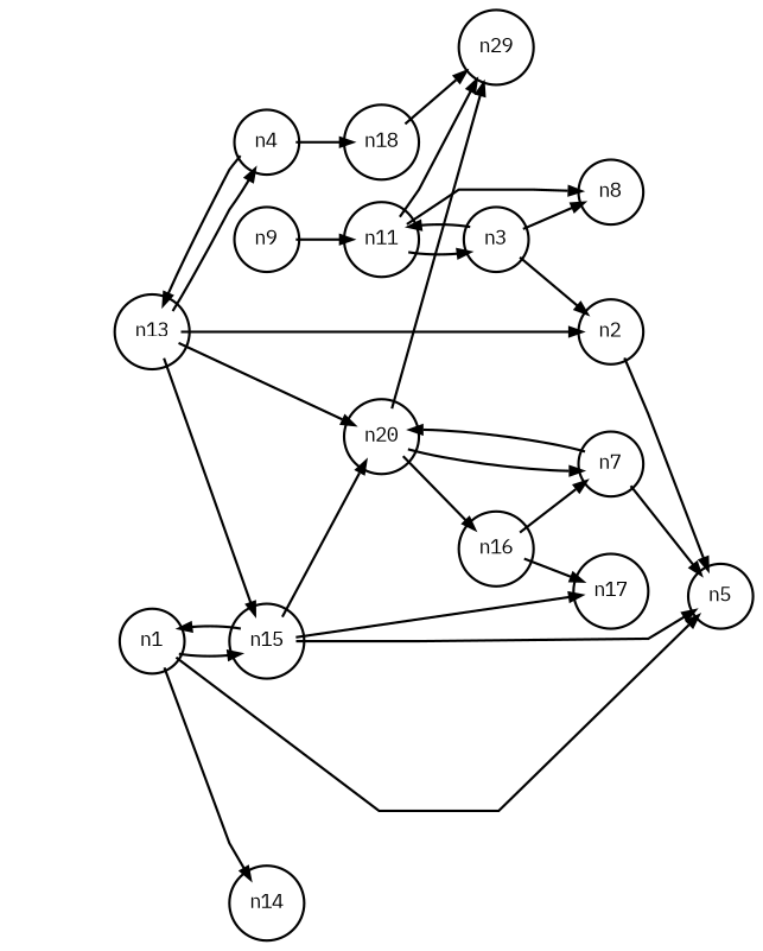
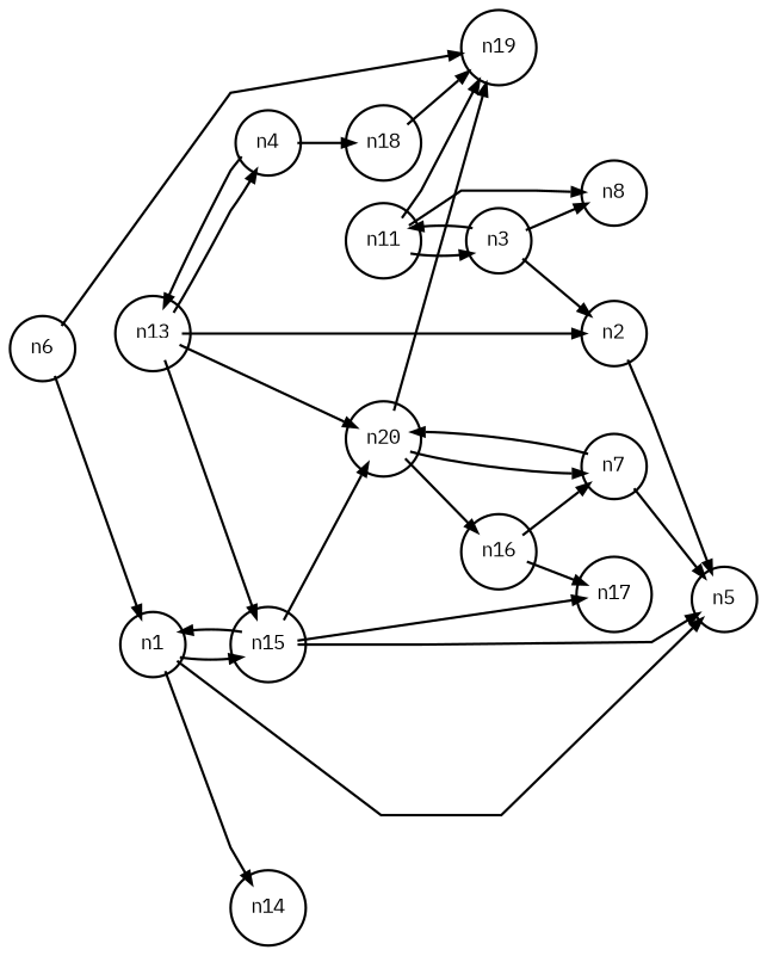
  digraph {
    fontname="IBM Plex Mono"
    fontsize=8
    nodesep=0.22
    nodesize=0.16
    rankdir=LR
    ranksep=0.22
    splines=polyline
    node [fixedsize=shape fontname="IBM Plex Mono" fontsize=8 shape=circle]
    edge [arrowsize=0.5 fontname="IBM Plex Mono"]
    n1 [width=0.32]
    n5 [width=0.32]
    n14 [width=0.32]
    n15 [width=0.32]
    n10 [label=n20 width=0.32]
    n17 [width=0.32]
-   n19 [width=0.32 label=n29]
+   n19 [width=0.32]
    n7 [width=0.32]
    n16 [width=0.32]
    n2 [width=0.32]
    n3 [width=0.32]
    n8 [width=0.32]
    n11 [width=0.32]
    n4 [width=0.32]
    n18 [width=0.32]
    n13 [width=0.32]
-   n9 [width=0.32]
+   n6 [width=0.32]
    n1 -> n5
    n1 -> n14
    n1 -> n15
    n15 -> n1
    n15 -> n5
    n15 -> n10
    n15 -> n17
    n10 -> n19
    n10 -> n7
    n10 -> n16
    n7 -> n5
    n7 -> n10
    n16 -> n17
    n16 -> n7
    n2 -> n5
    n3 -> n2
    n3 -> n8
    n3 -> n11
    n11 -> n19
    n11 -> n3
    n11 -> n8
    n4 -> n18
    n4 -> n13
    n18 -> n19
    n13 -> n15
    n13 -> n10
    n13 -> n2
    n13 -> n4
-   n9 -> n11
+   n6 -> n1
+   n6 -> n19
  }
